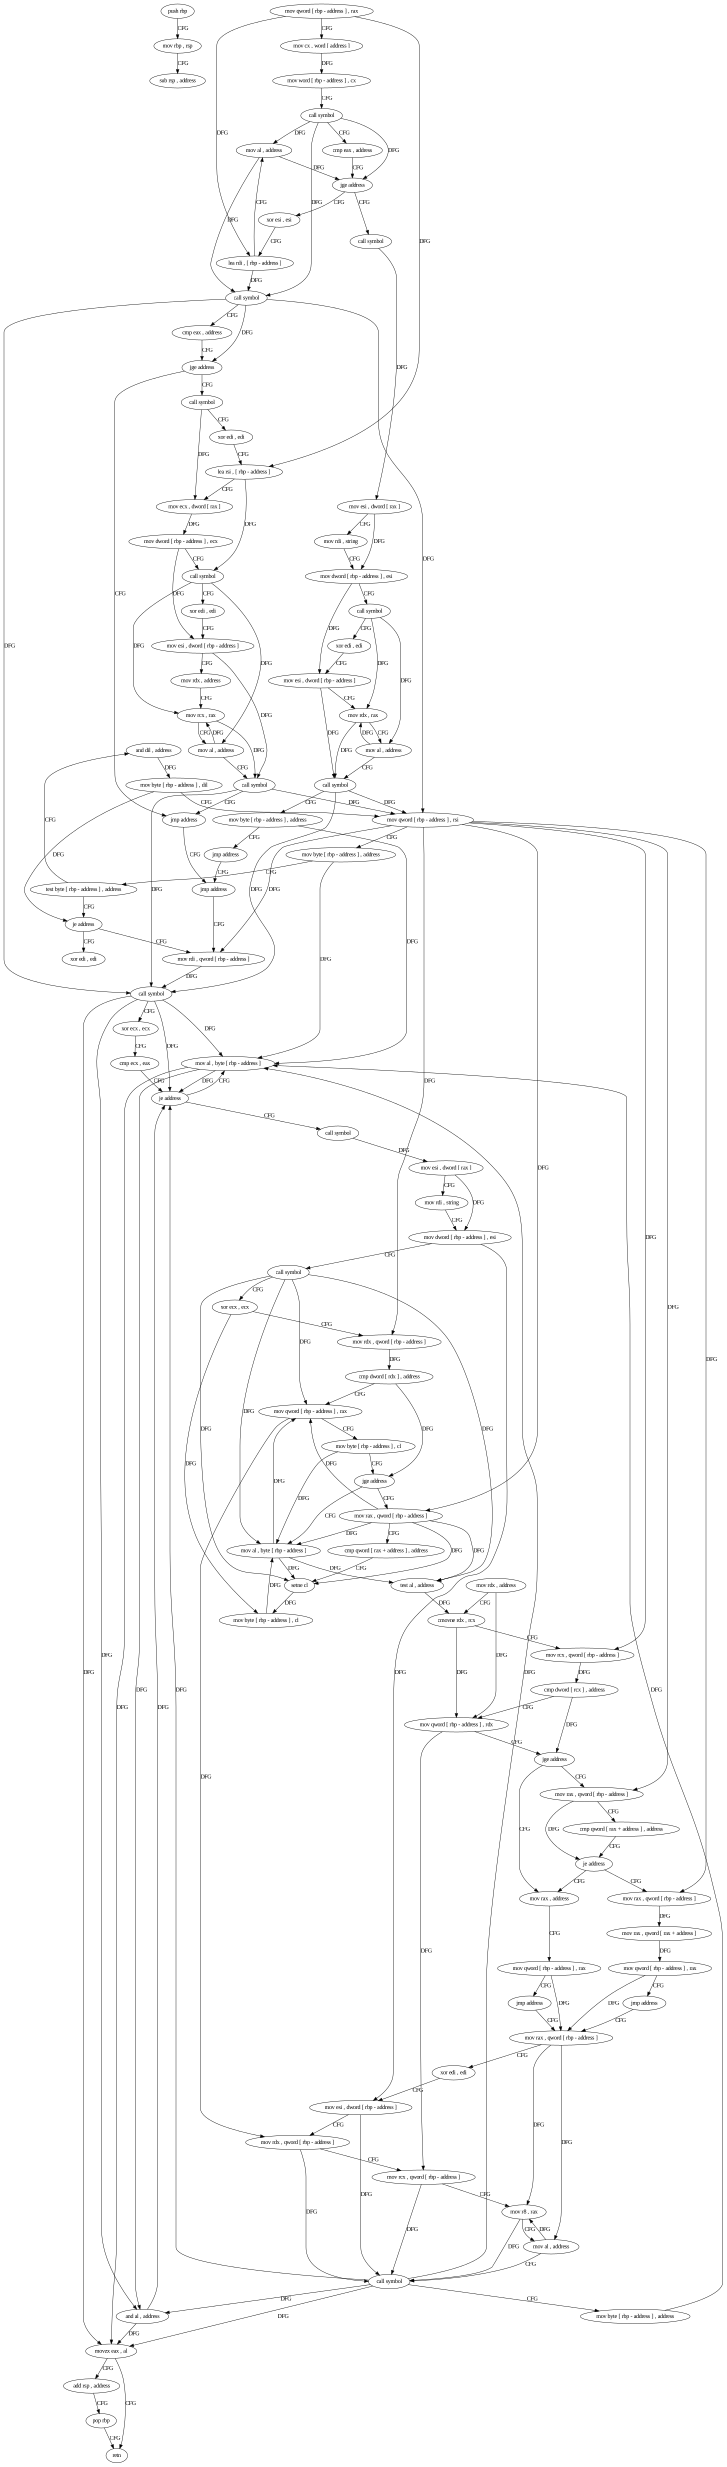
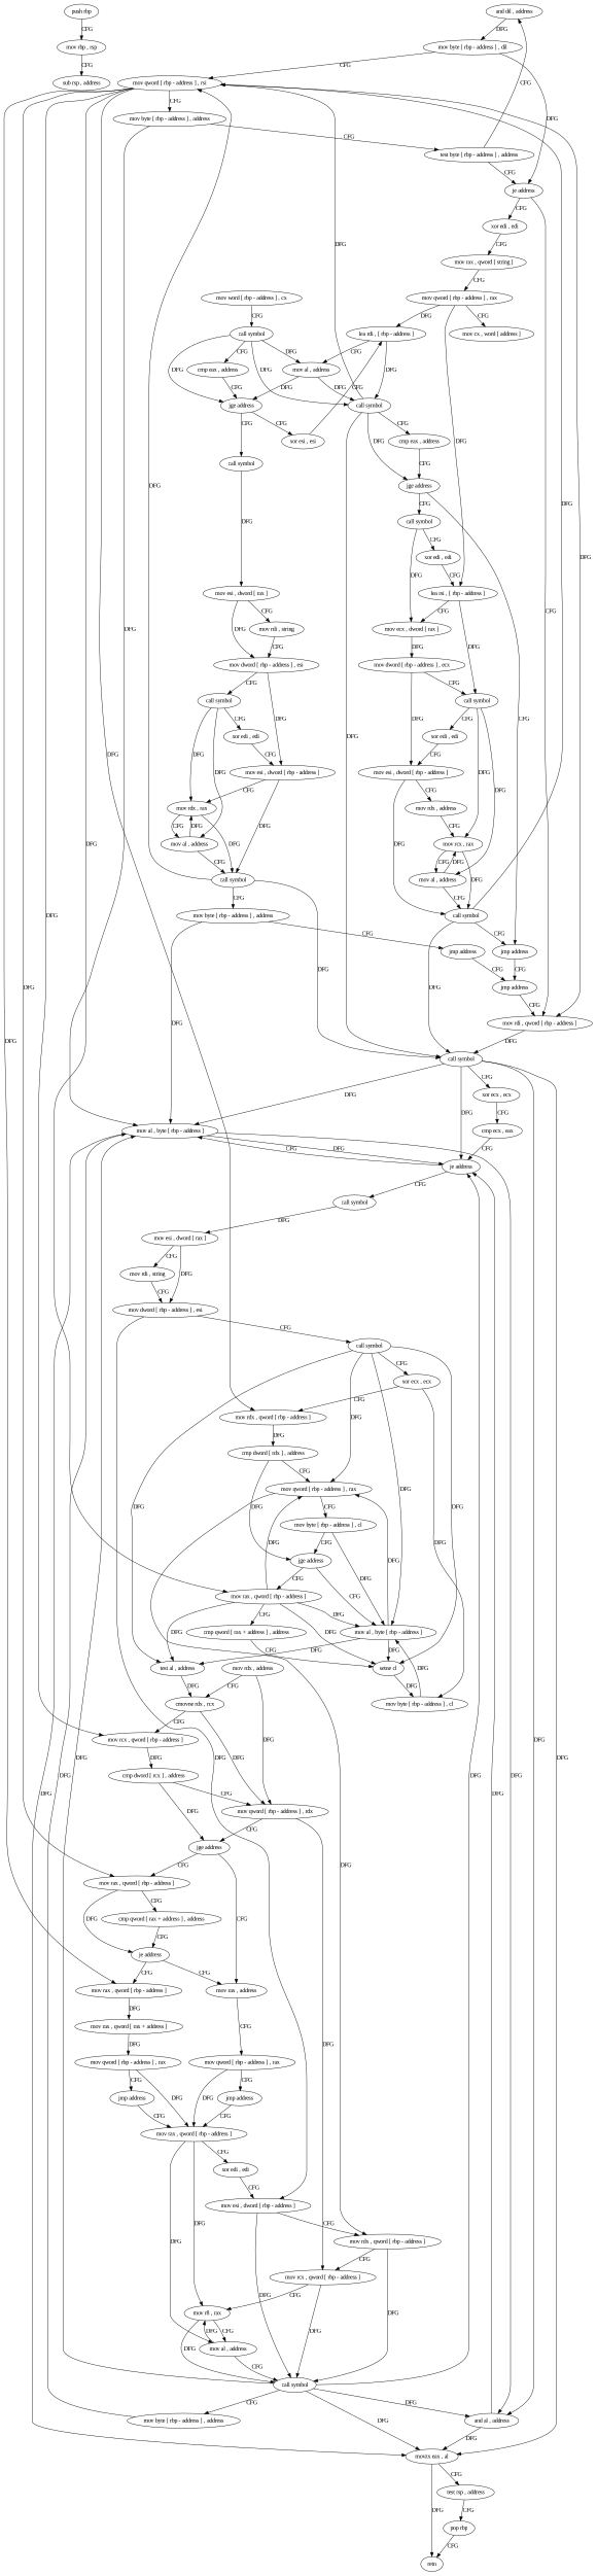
  digraph {
    fontname="Liberation Serif"
    node [fontname="Liberation Serif"]
    edge [fontname="Liberation Serif"]
    n1 [label="push rbp"]
    n2 [label="mov rbp , rsp"]
    n3 [label="sub rsp , address"]
    n4 [label="and dil , address"]
    n5 [label="mov byte [ rbp - address ] , dil"]
    n6 [label="mov qword [ rbp - address ] , rsi"]
    n7 [label="je address"]
    n8 [label="mov byte [ rbp - address ] , address"]
    n9 [label="mov rdi , qword [ rbp - address ]"]
    n10 [label="mov rdx , qword [ rbp - address ]"]
    n11 [label="mov rax , qword [ rbp - address ]"]
    n12 [label="mov rcx , qword [ rbp - address ]"]
    n13 [label="mov rax , qword [ rbp - address ]"]
    n14 [label="mov rax , qword [ rbp - address ]"]
    n15 [label="xor edi , edi"]
    n16 [label="test byte [ rbp - address ] , address"]
    n17 [label="mov al , byte [ rbp - address ]"]
    n18 [label="call symbol"]
    n19 [label="cmp dword [ rdx ] , address"]
    n20 [label="mov qword [ rbp - address ] , rax"]
    n21 [label="mov al , byte [ rbp - address ]"]
    n22 [label="test al , address"]
    n23 [label="setne cl"]
    n24 [label="cmp qword [ rax + address ] , address"]
    n25 [label="cmp dword [ rcx ] , address"]
    n26 [label="cmp qword [ rax + address ] , address"]
    n27 [label="je address"]
    n28 [label="mov rax , qword [ rax + address ]"]
    n29 [label="je address"]
    n30 [label="and al , address"]
    n31 [label="movzx eax , al"]
+   n32 [label="mov rax , qword [ string ]"]
    n33 [label="xor ecx , ecx"]
    n34 [label="mov qword [ rbp - address ] , rax"]
    n35 [label="cmp ecx , eax"]
    n36 [label="call symbol"]
-   n37 [label="add rsp , address"]
+   n37 [label="test rsp , address"]
    n38 [label=retn]
    n39 [label="mov esi , dword [ rax ]"]
    n40 [label="mov rdi , string"]
    n41 [label="mov dword [ rbp - address ] , esi"]
    n42 [label="mov cx , word [ address ]"]
    n43 [label="lea rdi , [ rbp - address ]"]
    n44 [label="lea rsi , [ rbp - address ]"]
    n45 [label="mov word [ rbp - address ] , cx"]
    n46 [label="mov al , address"]
    n47 [label="call symbol"]
    n48 [label="mov ecx , dword [ rax ]"]
    n49 [label="call symbol"]
    n50 [label="call symbol"]
    n51 [label="cmp eax , address"]
    n52 [label="jge address"]
    n53 [label="xor esi , esi"]
    n54 [label="call symbol"]
    n55 [label="cmp eax , address"]
    n56 [label="jge address"]
    n57 [label="mov esi , dword [ rax ]"]
    n58 [label="mov rdi , string"]
    n59 [label="mov dword [ rbp - address ] , esi"]
    n60 [label="pop rbp"]
    n61 [label="call symbol"]
    n62 [label="mov esi , dword [ rbp - address ]"]
    n63 [label="xor ecx , ecx"]
    n64 [label="mov rdx , qword [ rbp - address ]"]
    n65 [label="call symbol"]
    n66 [label="mov byte [ rbp - address ] , cl"]
    n67 [label="mov byte [ rbp - address ] , cl"]
    n68 [label="cmovne rdx , rcx"]
    n69 [label="jge address"]
    n70 [label="mov rcx , qword [ rbp - address ]"]
    n71 [label="jmp address"]
    n72 [label="call symbol"]
    n73 [label="jmp address"]
    n74 [label="xor edi , edi"]
    n75 [label="mov dword [ rbp - address ] , ecx"]
    n76 [label="call symbol"]
    n77 [label="mov esi , dword [ rbp - address ]"]
    n78 [label="xor edi , edi"]
    n79 [label="mov rdx , rax"]
    n80 [label="mov al , address"]
    n81 [label="call symbol"]
    n82 [label="mov byte [ rbp - address ] , address"]
    n83 [label="jmp address"]
    n84 [label="mov qword [ rbp - address ] , rdx"]
    n85 [label="mov rdx , address"]
    n86 [label="jge address"]
    n87 [label="mov rax , address"]
    n88 [label="mov r8 , rax"]
    n89 [label="mov qword [ rbp - address ] , rax"]
    n90 [label="jmp address"]
    n91 [label="mov rax , qword [ rbp - address ]"]
    n92 [label="xor edi , edi"]
    n93 [label="mov rcx , rax"]
    n94 [label="mov al , address"]
    n95 [label="mov esi , dword [ rbp - address ]"]
    n96 [label="mov rdx , address"]
    n97 [label="call symbol"]
    n98 [label="xor edi , edi"]
    n99 [label="mov al , address"]
    n100 [label="mov qword [ rbp - address ] , rax"]
    n101 [label="mov byte [ rbp - address ] , address"]
    n102 [label="jmp address"]
    n1 -> n2 [label=CFG]
    n2 -> n3 [label=CFG]
    n4 -> n5 [label=DFG]
    n5 -> n6 [label=CFG]
    n5 -> n7 [label=DFG]
    n6 -> n8 [label=CFG]
    n6 -> n9 [label=DFG]
    n6 -> n10 [label=DFG]
    n6 -> n11 [label=DFG]
    n6 -> n12 [label=DFG]
    n6 -> n13 [label=DFG]
    n6 -> n14 [label=DFG]
    n7 -> n9 [label=CFG]
    n7 -> n15 [label=CFG]
    n8 -> n16 [label=CFG]
    n8 -> n17 [label=DFG]
    n9 -> n18 [label=DFG]
    n10 -> n19 [label=DFG]
    n11 -> n20 [label=DFG]
    n11 -> n21 [label=DFG]
    n11 -> n22 [label=DFG]
    n11 -> n23 [label=DFG]
    n11 -> n24 [label=CFG]
    n12 -> n25 [label=DFG]
    n13 -> n26 [label=CFG]
    n13 -> n27 [label=DFG]
    n14 -> n28 [label=DFG]
+   n15 -> n32 [label=CFG]
    n16 -> n4 [label=CFG]
    n16 -> n7 [label=CFG]
    n17 -> n29 [label=DFG]
    n17 -> n30 [label=DFG]
    n17 -> n31 [label=DFG]
    n18 -> n17 [label=DFG]
    n18 -> n29 [label=DFG]
    n18 -> n30 [label=DFG]
    n18 -> n31 [label=DFG]
    n18 -> n33 [label=CFG]
    n19 -> n20 [label=CFG]
    n19 -> n69 [label=DFG]
    n20 -> n64 [label=DFG]
    n20 -> n67 [label=CFG]
    n21 -> n20 [label=DFG]
    n21 -> n22 [label=DFG]
    n21 -> n23 [label=DFG]
    n22 -> n68 [label=DFG]
    n23 -> n66 [label=DFG]
    n24 -> n23 [label=CFG]
    n25 -> n84 [label=CFG]
    n25 -> n86 [label=DFG]
    n26 -> n27 [label=CFG]
    n27 -> n14 [label=CFG]
    n27 -> n87 [label=CFG]
    n28 -> n100 [label=DFG]
    n29 -> n17 [label=CFG]
    n29 -> n36 [label=CFG]
    n30 -> n29 [label=DFG]
    n30 -> n31 [label=DFG]
    n31 -> n37 [label=CFG]
-   n31 -> n38 [label=CFG]
+   n31 -> n38 [label=DFG]
+   n32 -> n34 [label=CFG]
    n33 -> n35 [label=CFG]
    n34 -> n42 [label=CFG]
    n34 -> n43 [label=DFG]
    n34 -> n44 [label=DFG]
    n35 -> n29 [label=CFG]
    n36 -> n39 [label=DFG]
    n37 -> n60 [label=CFG]
    n39 -> n40 [label=CFG]
    n39 -> n41 [label=DFG]
    n40 -> n41 [label=CFG]
    n41 -> n61 [label=CFG]
    n41 -> n62 [label=DFG]
-   n42 -> n45 [label=DFG]
    n43 -> n46 [label=CFG]
    n43 -> n47 [label=DFG]
    n44 -> n48 [label=CFG]
    n44 -> n49 [label=DFG]
    n45 -> n50 [label=CFG]
    n46 -> n47 [label=DFG]
    n46 -> n52 [label=DFG]
    n47 -> n6 [label=DFG]
    n47 -> n18 [label=DFG]
    n47 -> n55 [label=CFG]
    n47 -> n56 [label=DFG]
    n48 -> n75 [label=DFG]
    n49 -> n92 [label=CFG]
    n49 -> n93 [label=DFG]
    n49 -> n94 [label=DFG]
    n50 -> n46 [label=DFG]
    n50 -> n47 [label=DFG]
    n50 -> n51 [label=CFG]
    n50 -> n52 [label=DFG]
    n51 -> n52 [label=CFG]
    n52 -> n53 [label=CFG]
    n52 -> n54 [label=CFG]
    n53 -> n43 [label=CFG]
    n54 -> n57 [label=DFG]
    n55 -> n56 [label=CFG]
    n56 -> n71 [label=CFG]
    n56 -> n72 [label=CFG]
    n57 -> n58 [label=CFG]
    n57 -> n59 [label=DFG]
    n58 -> n59 [label=CFG]
    n59 -> n76 [label=CFG]
    n59 -> n77 [label=DFG]
    n60 -> n38 [label=CFG]
    n61 -> n20 [label=DFG]
    n61 -> n21 [label=DFG]
    n61 -> n22 [label=DFG]
    n61 -> n23 [label=DFG]
    n61 -> n63 [label=CFG]
    n62 -> n64 [label=CFG]
    n62 -> n65 [label=DFG]
    n63 -> n10 [label=CFG]
    n63 -> n66 [label=DFG]
    n64 -> n65 [label=DFG]
    n64 -> n70 [label=CFG]
    n65 -> n17 [label=DFG]
    n65 -> n29 [label=DFG]
    n65 -> n30 [label=DFG]
    n65 -> n31 [label=DFG]
    n65 -> n101 [label=CFG]
    n66 -> n21 [label=DFG]
    n67 -> n21 [label=DFG]
    n67 -> n69 [label=CFG]
    n68 -> n12 [label=CFG]
    n68 -> n84 [label=DFG]
    n69 -> n11 [label=CFG]
    n69 -> n21 [label=CFG]
    n70 -> n65 [label=DFG]
    n70 -> n88 [label=CFG]
    n71 -> n73 [label=CFG]
    n72 -> n48 [label=DFG]
    n72 -> n74 [label=CFG]
    n73 -> n9 [label=CFG]
    n74 -> n44 [label=CFG]
    n75 -> n49 [label=CFG]
    n75 -> n95 [label=DFG]
    n76 -> n78 [label=CFG]
    n76 -> n79 [label=DFG]
    n76 -> n80 [label=DFG]
    n77 -> n79 [label=CFG]
    n77 -> n81 [label=DFG]
    n78 -> n77 [label=CFG]
    n79 -> n80 [label=CFG]
    n79 -> n81 [label=DFG]
    n80 -> n79 [label=DFG]
    n80 -> n81 [label=CFG]
    n81 -> n6 [label=DFG]
    n81 -> n18 [label=DFG]
    n81 -> n82 [label=CFG]
    n82 -> n17 [label=DFG]
    n82 -> n83 [label=CFG]
    n83 -> n73 [label=CFG]
    n84 -> n70 [label=DFG]
    n84 -> n86 [label=CFG]
    n85 -> n68 [label=CFG]
    n85 -> n84 [label=DFG]
    n86 -> n13 [label=CFG]
    n86 -> n87 [label=CFG]
    n87 -> n89 [label=CFG]
    n88 -> n65 [label=DFG]
    n88 -> n99 [label=CFG]
    n89 -> n90 [label=CFG]
    n89 -> n91 [label=DFG]
    n90 -> n91 [label=CFG]
    n91 -> n88 [label=DFG]
    n91 -> n98 [label=CFG]
    n91 -> n99 [label=DFG]
    n92 -> n95 [label=CFG]
    n93 -> n94 [label=CFG]
    n93 -> n97 [label=DFG]
    n94 -> n93 [label=DFG]
    n94 -> n97 [label=CFG]
    n95 -> n96 [label=CFG]
    n95 -> n97 [label=DFG]
    n96 -> n93 [label=CFG]
    n97 -> n6 [label=DFG]
    n97 -> n18 [label=DFG]
    n97 -> n71 [label=CFG]
    n98 -> n62 [label=CFG]
    n99 -> n65 [label=CFG]
    n99 -> n88 [label=DFG]
    n100 -> n91 [label=DFG]
    n100 -> n102 [label=CFG]
    n101 -> n17 [label=DFG]
    n102 -> n91 [label=CFG]
  }
